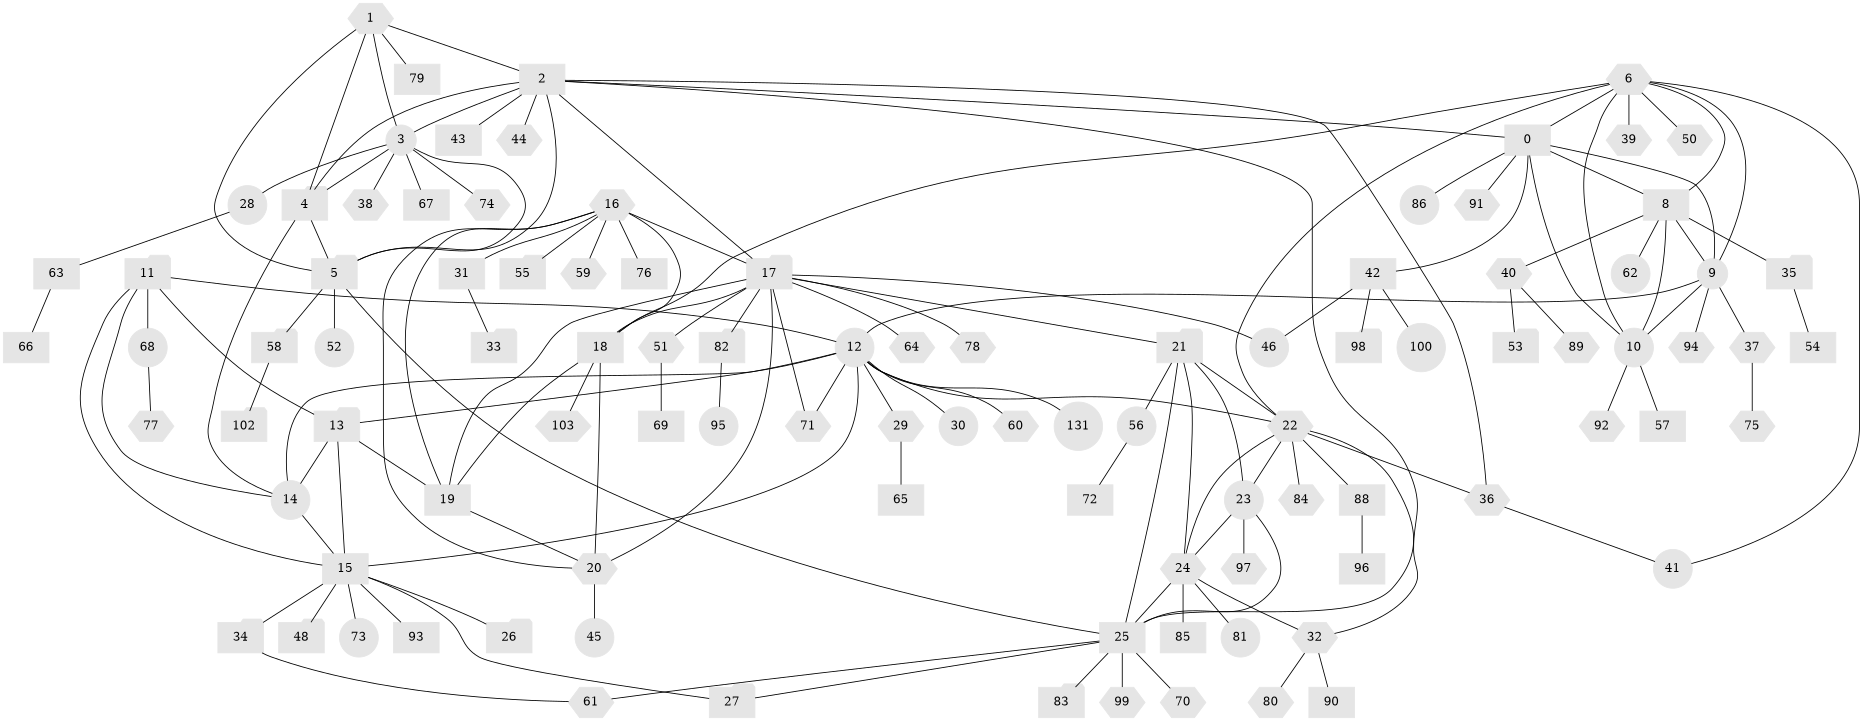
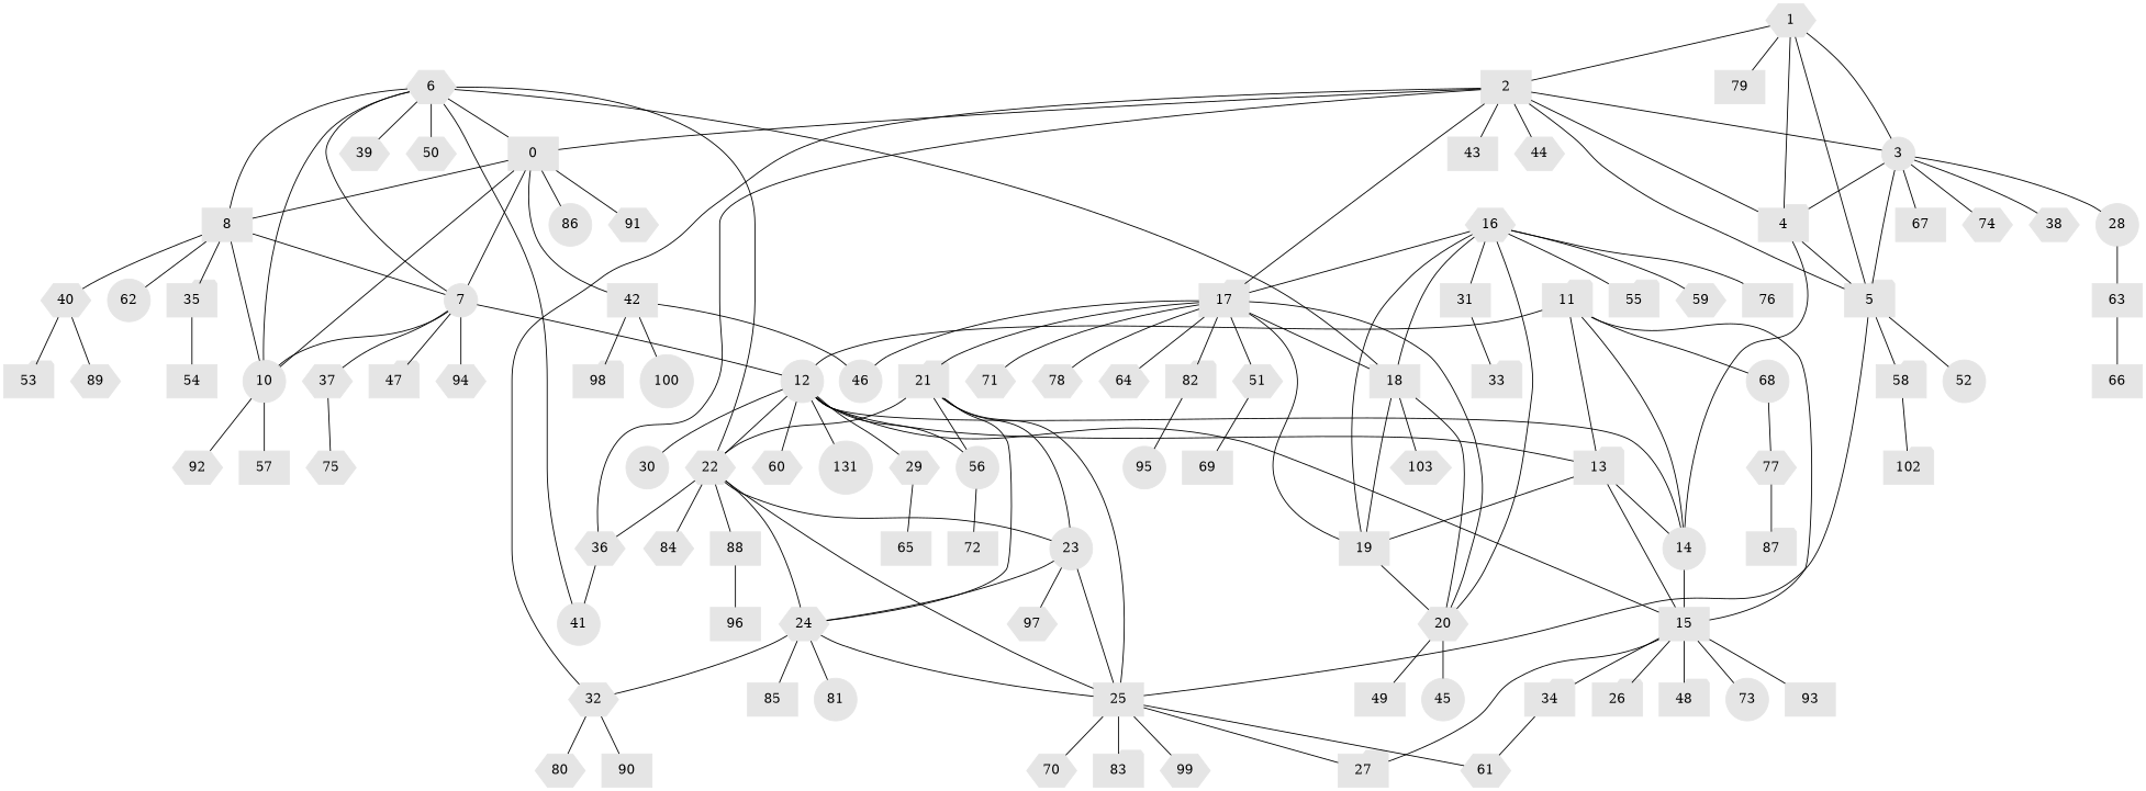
  graph {
    fontname="DejaVu Serif"
    node [color=gray90 fontname="DejaVu Serif" shape=hexagon style=filled]
    edge [fontname="DejaVu Serif"]
    2 [shape=box]
    1
    3 [shape=circle]
    4 [shape=folder]
    5 [shape=folder]
    79 [shape=box]
    n7 [label=0 shape=box]
    17 [shape=folder]
    32
    36
    43 [shape=box]
    44
    28 [shape=circle]
    38
    67 [shape=box]
    74
    14 [shape=circle]
    25 [shape=box]
    52 [shape=circle]
    58 [shape=folder]
    8 [shape=box]
-   9 [shape=circle]
+   9 [shape=circle label=7]
    10 [shape=circle]
    42 [shape=box]
    86 [shape=circle]
    91
    18 [shape=box]
    19 [shape=box]
    20
    21 [shape=folder]
    46 [shape=circle]
    51
    64
    71
    78
    82 [shape=folder]
    80
    90 [shape=box]
    41 [shape=circle]
    63 [shape=box]
    15 [shape=box]
    27 [shape=folder]
    61
    70
    83 [shape=folder]
    99
    102 [shape=folder]
    6
    22
    39
    50
    35 [shape=folder]
    40
    62 [shape=circle]
    12 [shape=circle]
    37
+   47 [shape=folder]
    94
    57 [shape=box]
    92
    103
    23 [shape=circle]
    24
    84
    88 [shape=box]
    98 [shape=folder]
    100 [shape=circle]
    54 [shape=box]
    53 [shape=folder]
    89
    13 [shape=folder]
    29
    30 [shape=circle]
    56 [shape=circle]
    60
    n76 [label=131 shape=circle]
    75
    11 [shape=folder]
    68 [shape=circle]
    26 [shape=folder]
    34 [shape=folder]
    48 [shape=folder]
    73 [shape=circle]
    93 [shape=box]
    77
    65 [shape=box]
    72 [shape=box]
    16
    31 [shape=box]
    55 [shape=folder]
    59
    76 [shape=box]
    45 [shape=circle]
+   49 [shape=box]
    33 [shape=folder]
    69 [shape=box]
    95 [shape=circle]
    97
    81 [shape=circle]
    85 [shape=box]
    96 [shape=box]
    66 [shape=box]
+   87 [shape=folder]
    2 -- 3
    2 -- 4
    2 -- 5
    2 -- n7
    2 -- 17
    2 -- 32
    2 -- 36
    2 -- 43
    2 -- 44
    1 -- 2
    1 -- 3
    1 -- 4
    1 -- 5
    1 -- 79
    3 -- 4
    3 -- 5
    3 -- 28
    3 -- 38
    3 -- 67
    3 -- 74
    4 -- 5
    4 -- 14
    5 -- 25
    5 -- 52
    5 -- 58
    n7 -- 8
    n7 -- 9
    n7 -- 10
    n7 -- 42
    n7 -- 86
    n7 -- 91
    17 -- 18
    17 -- 19
    17 -- 20
    17 -- 21
    17 -- 46
    17 -- 51
    17 -- 64
    17 -- 71
    17 -- 78
    17 -- 82
    32 -- 80
    32 -- 90
    36 -- 41
    28 -- 63
    14 -- 15
    25 -- 27
    25 -- 61
    25 -- 70
    25 -- 83
    25 -- 99
    58 -- 102
    8 -- 9
    8 -- 10
    8 -- 35
    8 -- 40
    8 -- 62
    9 -- 10
    9 -- 12
    9 -- 37
+   9 -- 47
    9 -- 94
    10 -- 57
    10 -- 92
    42 -- 46
    42 -- 98
    42 -- 100
    18 -- 19
    18 -- 20
    18 -- 103
    19 -- 20
    20 -- 45
+   20 -- 49
    21 -- 25
    21 -- 22
    21 -- 23
    21 -- 24
    21 -- 56
    51 -- 69
    82 -- 95
    63 -- 66
    15 -- 27
    15 -- 26
    15 -- 34
    15 -- 48
    15 -- 73
    15 -- 93
    6 -- n7
    6 -- 8
    6 -- 9
    6 -- 10
    6 -- 18
    6 -- 41
    6 -- 22
    6 -- 39
    6 -- 50
    22 -- 36
    22 -- 25
    22 -- 23
    22 -- 24
    22 -- 84
    22 -- 88
    35 -- 54
    40 -- 53
    40 -- 89
    12 -- 14
    12 -- 15
    12 -- 22
    12 -- 13
    12 -- 29
    12 -- 30
-   12 -- 71
+   12 -- 56
    12 -- 60
    12 -- n76
    37 -- 75
    23 -- 25
    23 -- 24
    23 -- 97
    24 -- 32
    24 -- 25
    24 -- 81
    24 -- 85
    88 -- 96
    13 -- 14
    13 -- 19
    13 -- 15
    29 -- 65
    56 -- 72
    11 -- 14
    11 -- 15
    11 -- 12
    11 -- 13
    11 -- 68
    68 -- 77
    34 -- 61
+   77 -- 87
    16 -- 17
    16 -- 18
    16 -- 19
    16 -- 20
    16 -- 31
    16 -- 55
    16 -- 59
    16 -- 76
    31 -- 33
  }
